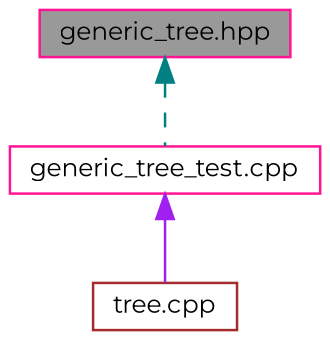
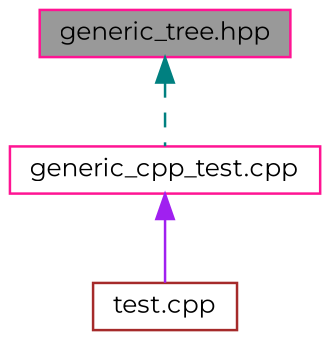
  digraph {
    fontname=Montserrat
    node [color=deeppink fillcolor=white fontname=Montserrat fontsize=10 shape=box style=filled]
    edge [dir=back fontname=Montserrat fontsize=10 labelfontname=Helvetica labelfontsize=10]
    n1 [fillcolor=grey60 fontcolor=black height=0.2 label="generic_tree.hpp" width=0.4]
-   n2 [height=0.2 label="generic_tree_test.cpp" width=0.4]
-   n3 [color=brown height=0.2 label="tree.cpp" width=0.4]
+   n2 [height=0.2 label="generic_cpp_test.cpp" width=0.4]
+   n3 [color=brown height=0.2 label="test.cpp" width=0.4]
    n1 -> n2 [color=teal style=dashed]
    n2 -> n3 [color=purple style=solid]
  }
